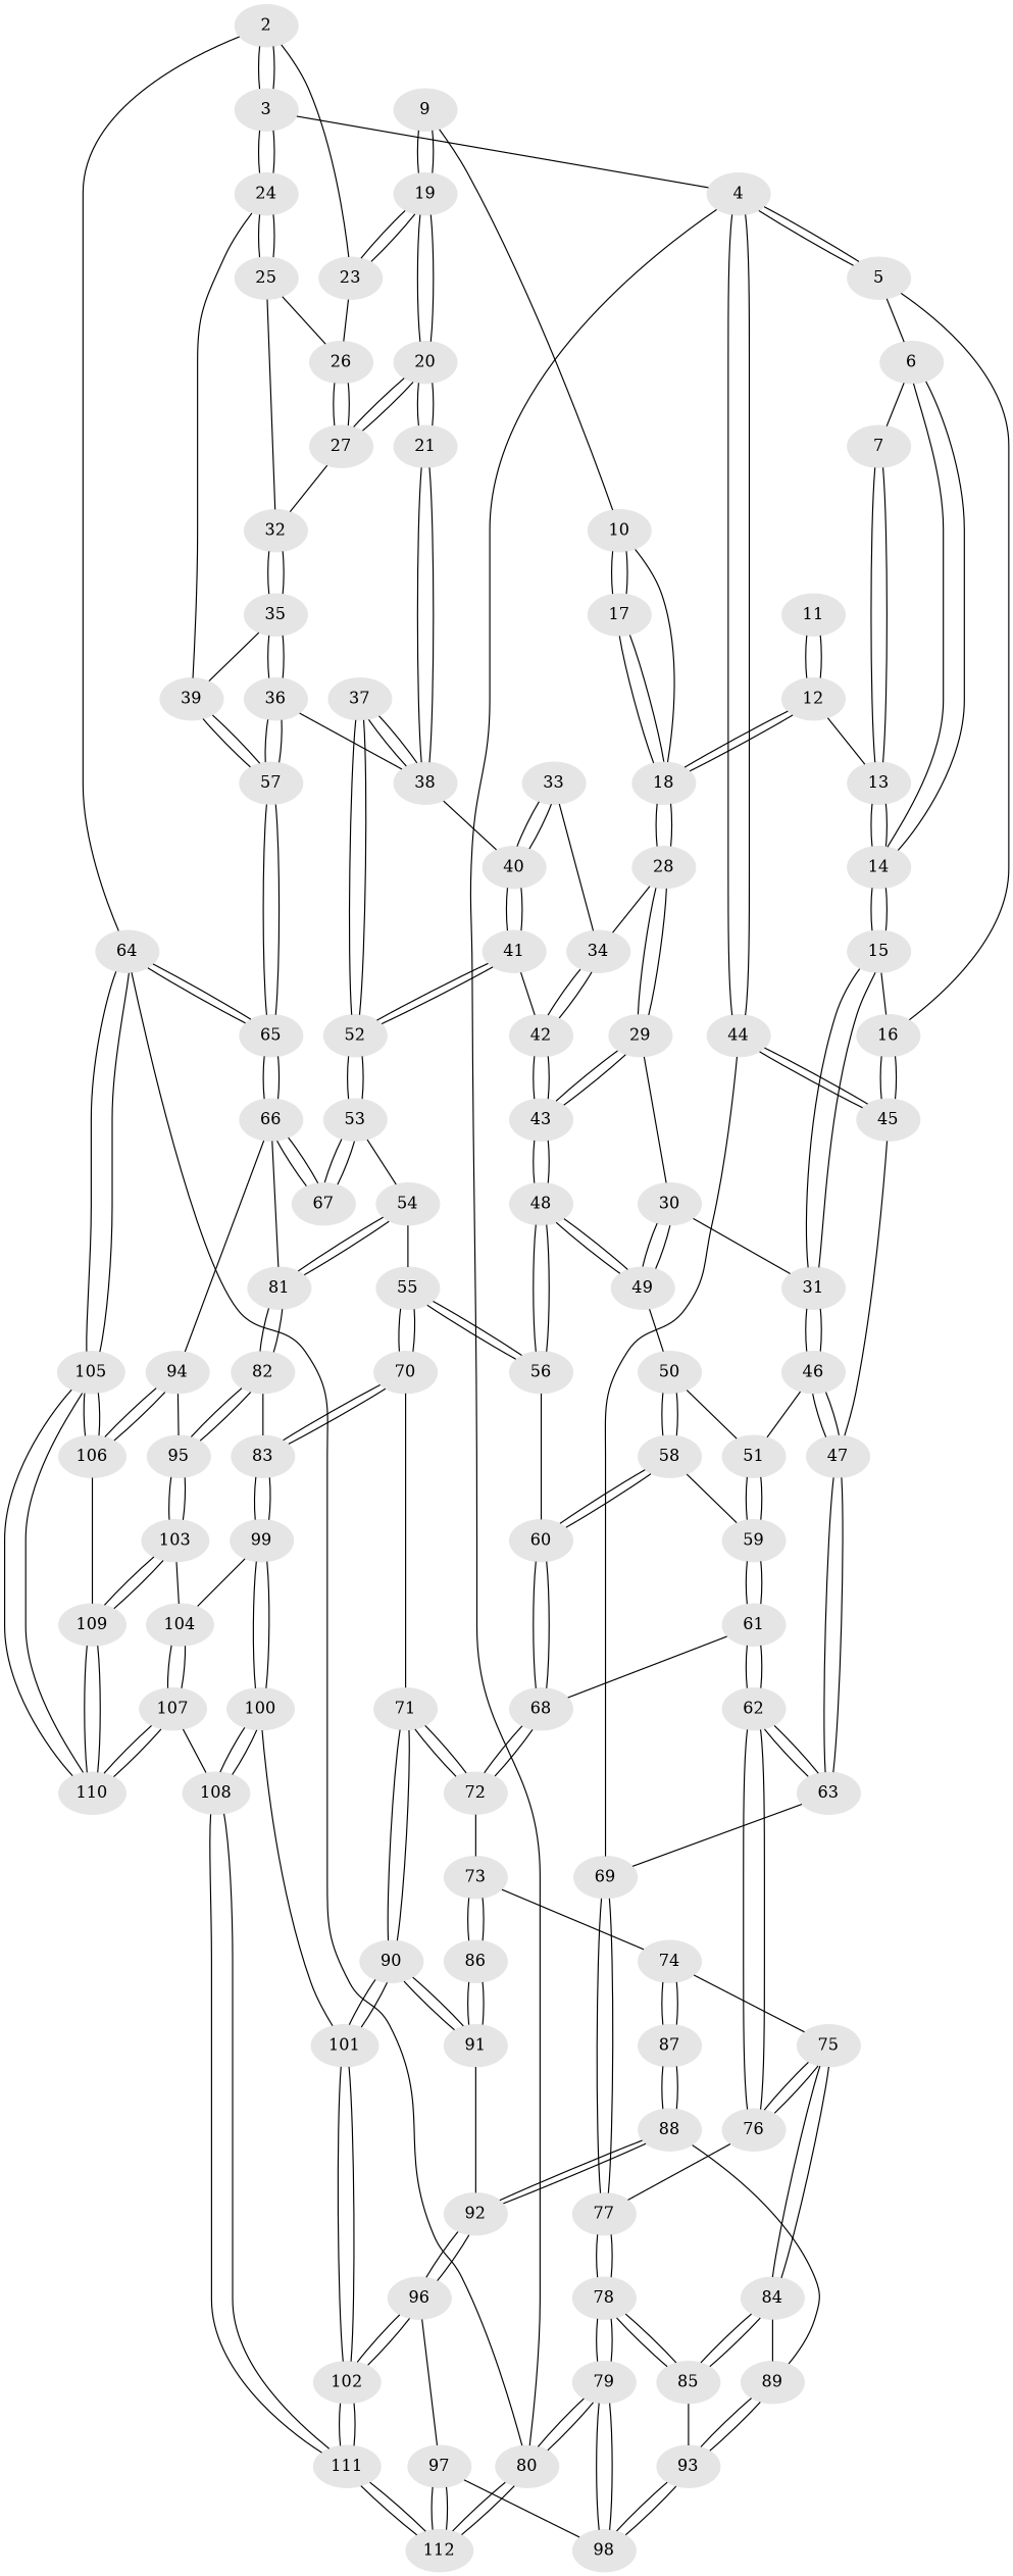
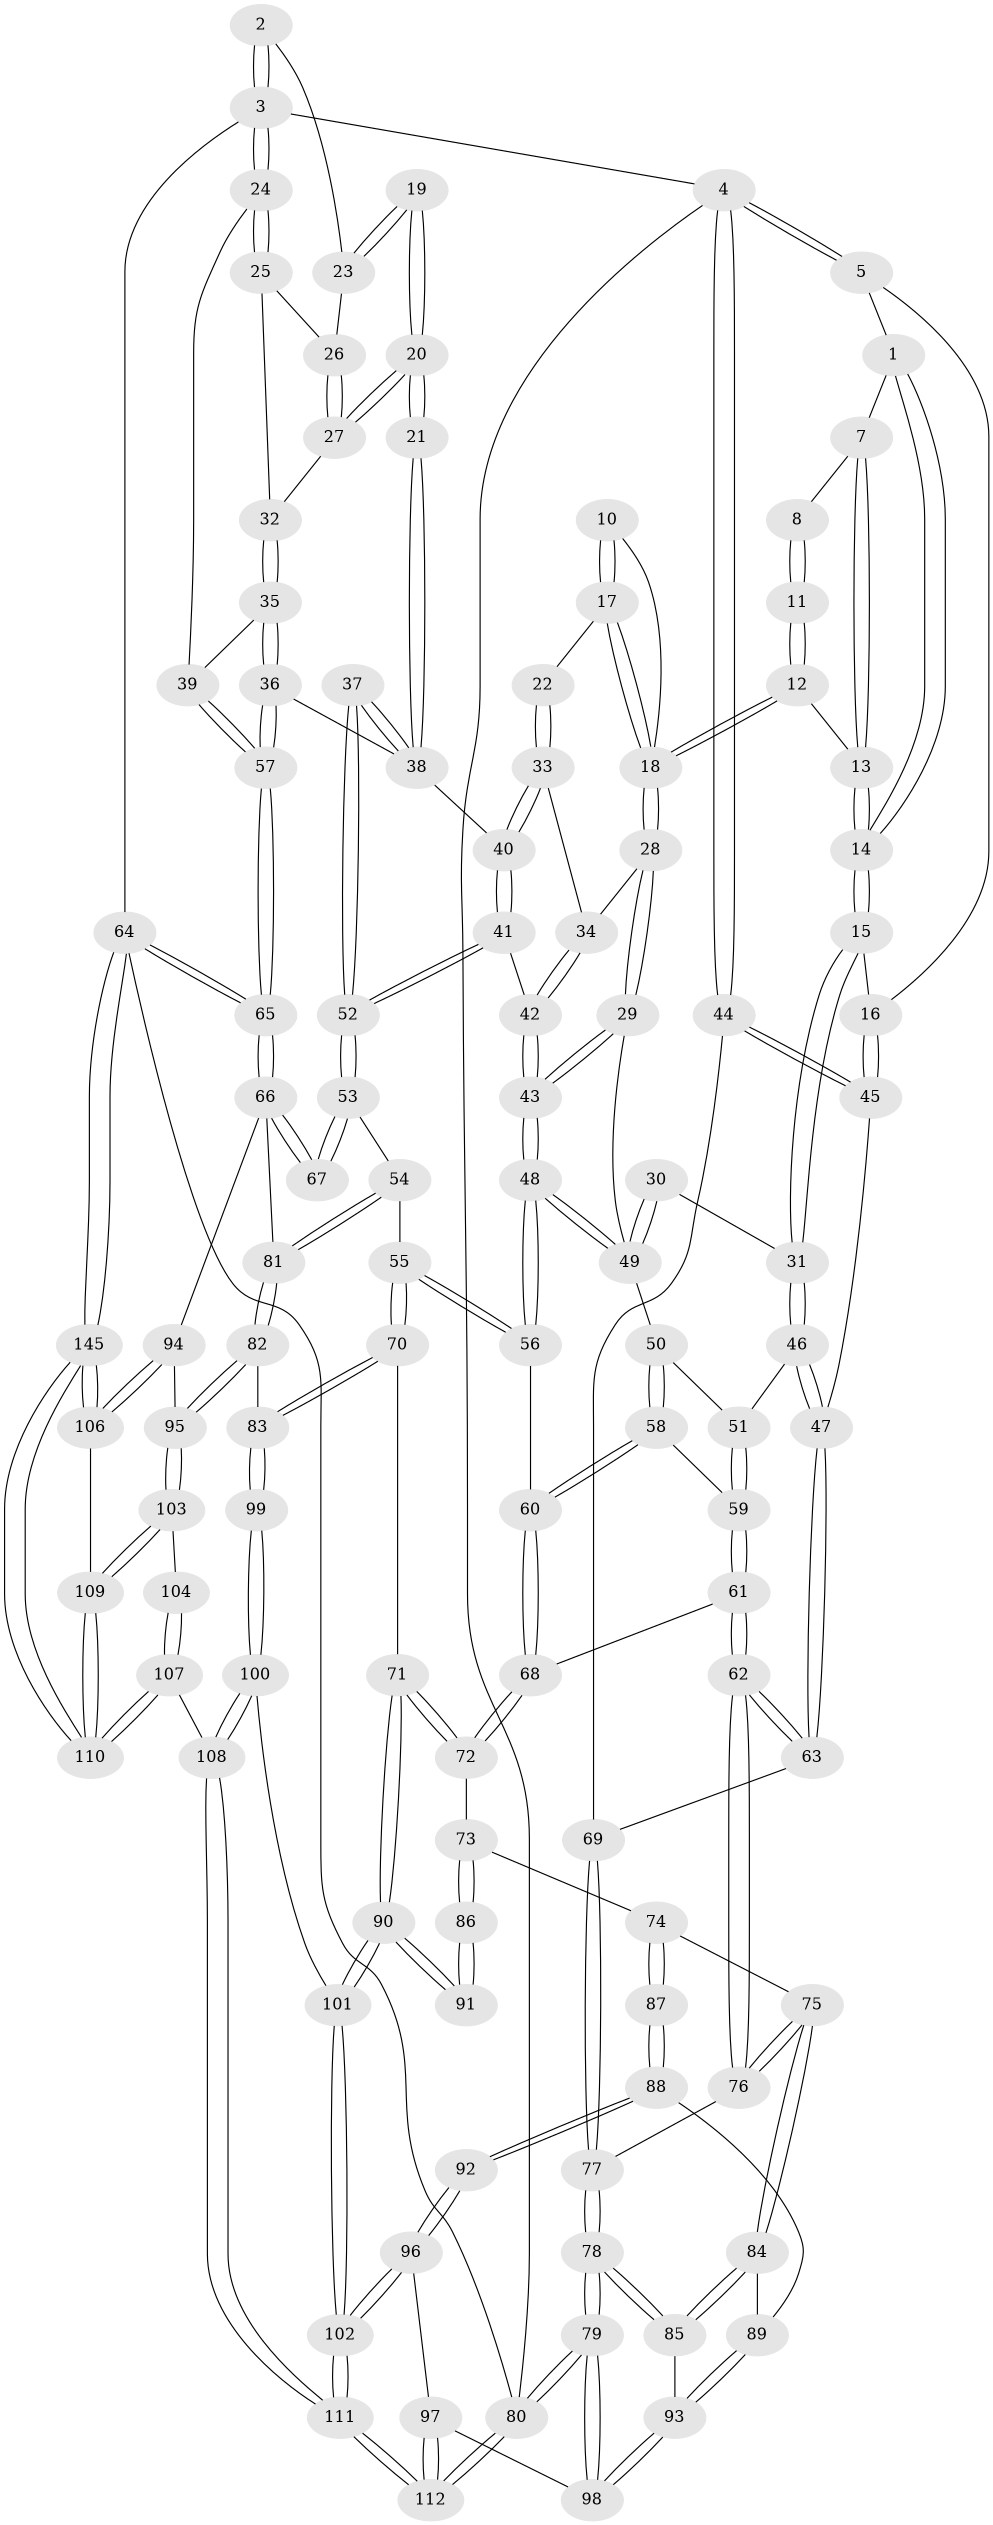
  graph {
    node [color=gray90 style=filled]
    2
    3
    23
-   9
    10
    19
    4
    24
    64
    26
    5
    44
    80
    25
    39
    65
-   105
-   6
+   105 [label=145]
+   6 [label=1]
    16
    45
    69
    112
    7
    14
+   8
    13
    15
    11
    12
    17
    18
    20
+   22
    28
    31
    46
    47
    33
    29
    34
    21
    27
    38
    32
    40
    57
    35
    30
    43
    42
    49
    48
    50
    51
    36
    41
    37
    52
    53
    56
    77
    63
    59
    60
    58
    61
    54
    67
    55
    81
    70
    82
    71
    83
    68
    66
    62
    72
    76
    106
    110
    94
    95
    73
    78
    90
    99
    91
    101
    74
    86
    75
    87
    84
    88
    85
    89
    79
    98
    93
    103
    100
    104
    92
    96
    102
    97
    109
    111
    108
    107
    2 -- 3
    2 -- 3
    2 -- 23
    3 -- 4
    3 -- 24
    3 -- 24
-   2 -- 64
+   3 -- 64
    23 -- 26
-   9 -- 10
-   9 -- 19
-   9 -- 19
    10 -- 17
    10 -- 17
    10 -- 18
    19 -- 23
    19 -- 23
    19 -- 20
    19 -- 20
    4 -- 5
    4 -- 5
    4 -- 44
    4 -- 44
    4 -- 80
    24 -- 25
    24 -- 25
    24 -- 39
    64 -- 80
    64 -- 65
    64 -- 65
    64 -- 105
    64 -- 105
    26 -- 27
    26 -- 27
    5 -- 6
    5 -- 16
    44 -- 45
    44 -- 45
    44 -- 69
    80 -- 112
    80 -- 112
    25 -- 26
    25 -- 32
    39 -- 57
    39 -- 57
    65 -- 66
    65 -- 66
    105 -- 106
    105 -- 106
    105 -- 110
    105 -- 110
    6 -- 7
    6 -- 14
    6 -- 14
    16 -- 45
    16 -- 45
    45 -- 47
    69 -- 77
    69 -- 77
+   7 -- 8
    7 -- 13
    7 -- 13
    14 -- 15
    14 -- 15
+   8 -- 11
+   8 -- 11
    13 -- 14
    13 -- 14
    15 -- 16
    15 -- 31
    15 -- 31
    11 -- 12
    11 -- 12
    12 -- 13
    12 -- 18
    12 -- 18
    17 -- 18
    17 -- 18
+   17 -- 22
    18 -- 28
    18 -- 28
    20 -- 21
    20 -- 21
    20 -- 27
    20 -- 27
+   22 -- 33
+   22 -- 33
    28 -- 29
    28 -- 29
    28 -- 34
    31 -- 46
    31 -- 46
    46 -- 47
    46 -- 47
    46 -- 51
    47 -- 63
    47 -- 63
    33 -- 34
    33 -- 40
    33 -- 40
-   29 -- 30
+   29 -- 49
    29 -- 43
    29 -- 43
    34 -- 42
    34 -- 42
    21 -- 38
    21 -- 38
    27 -- 32
    38 -- 40
    32 -- 35
    32 -- 35
    40 -- 41
    40 -- 41
    57 -- 65
    57 -- 65
    35 -- 39
    35 -- 36
    35 -- 36
    30 -- 31
    30 -- 49
    30 -- 49
    43 -- 48
    43 -- 48
    42 -- 43
    42 -- 43
    49 -- 50
    48 -- 49
    48 -- 49
    48 -- 56
    48 -- 56
    50 -- 51
    50 -- 58
    50 -- 58
    51 -- 59
    51 -- 59
    36 -- 38
    36 -- 57
    36 -- 57
    41 -- 42
    41 -- 52
    41 -- 52
    37 -- 38
    37 -- 38
    37 -- 52
    37 -- 52
    52 -- 53
    52 -- 53
    53 -- 54
    53 -- 67
    53 -- 67
    56 -- 60
    77 -- 78
    77 -- 78
    63 -- 69
    59 -- 61
    59 -- 61
    60 -- 68
    60 -- 68
    58 -- 59
    58 -- 60
    58 -- 60
    61 -- 68
    61 -- 62
    61 -- 62
    54 -- 55
    54 -- 81
    54 -- 81
    55 -- 56
    55 -- 56
    55 -- 70
    55 -- 70
    81 -- 82
    81 -- 82
    70 -- 71
    70 -- 83
    70 -- 83
    82 -- 83
    82 -- 95
    82 -- 95
    71 -- 72
    71 -- 72
    71 -- 90
    71 -- 90
    83 -- 99
    83 -- 99
    68 -- 72
    68 -- 72
    66 -- 67
    66 -- 67
    66 -- 81
    66 -- 94
    62 -- 63
    62 -- 63
    62 -- 76
    62 -- 76
    72 -- 73
    76 -- 77
    106 -- 109
    94 -- 106
    94 -- 106
    94 -- 95
    95 -- 103
    95 -- 103
    73 -- 74
    73 -- 86
    73 -- 86
    78 -- 85
    78 -- 85
    78 -- 79
    78 -- 79
    90 -- 91
    90 -- 91
    90 -- 101
    90 -- 101
    99 -- 100
    99 -- 100
-   99 -- 104
-   91 -- 92
    101 -- 102
    101 -- 102
    74 -- 75
    74 -- 87
    74 -- 87
    86 -- 91
    86 -- 91
    75 -- 76
    75 -- 76
    75 -- 84
    75 -- 84
    87 -- 88
    87 -- 88
    84 -- 85
    84 -- 85
    84 -- 89
    88 -- 89
    88 -- 92
    88 -- 92
    85 -- 93
    89 -- 93
    89 -- 93
    79 -- 80
    79 -- 80
    79 -- 98
    79 -- 98
    93 -- 98
    93 -- 98
    103 -- 104
    103 -- 109
    103 -- 109
    100 -- 101
    100 -- 108
    100 -- 108
    104 -- 107
    104 -- 107
    92 -- 96
    92 -- 96
    96 -- 102
    96 -- 102
    96 -- 97
    102 -- 111
    102 -- 111
    97 -- 112
    97 -- 112
    97 -- 98
    109 -- 110
    109 -- 110
    111 -- 112
    111 -- 112
    108 -- 111
    108 -- 111
    107 -- 110
    107 -- 110
    107 -- 108
  }
